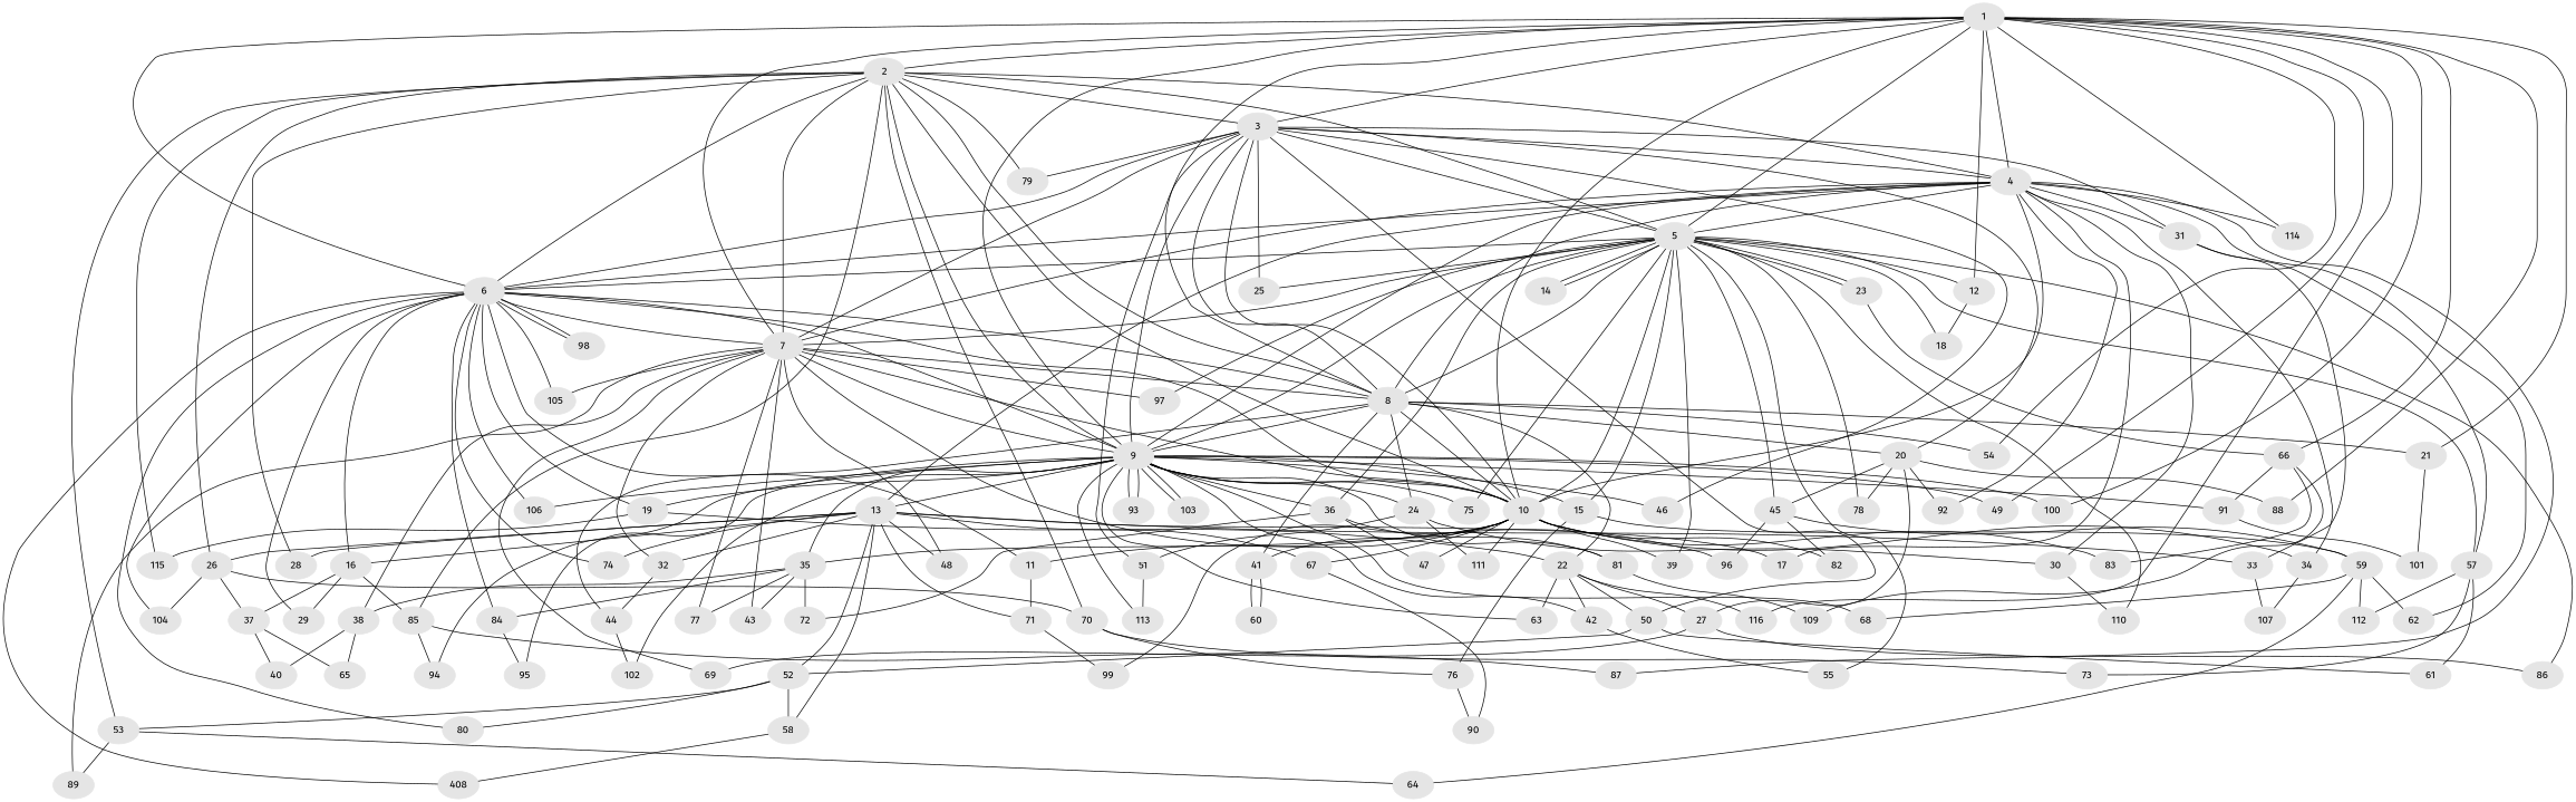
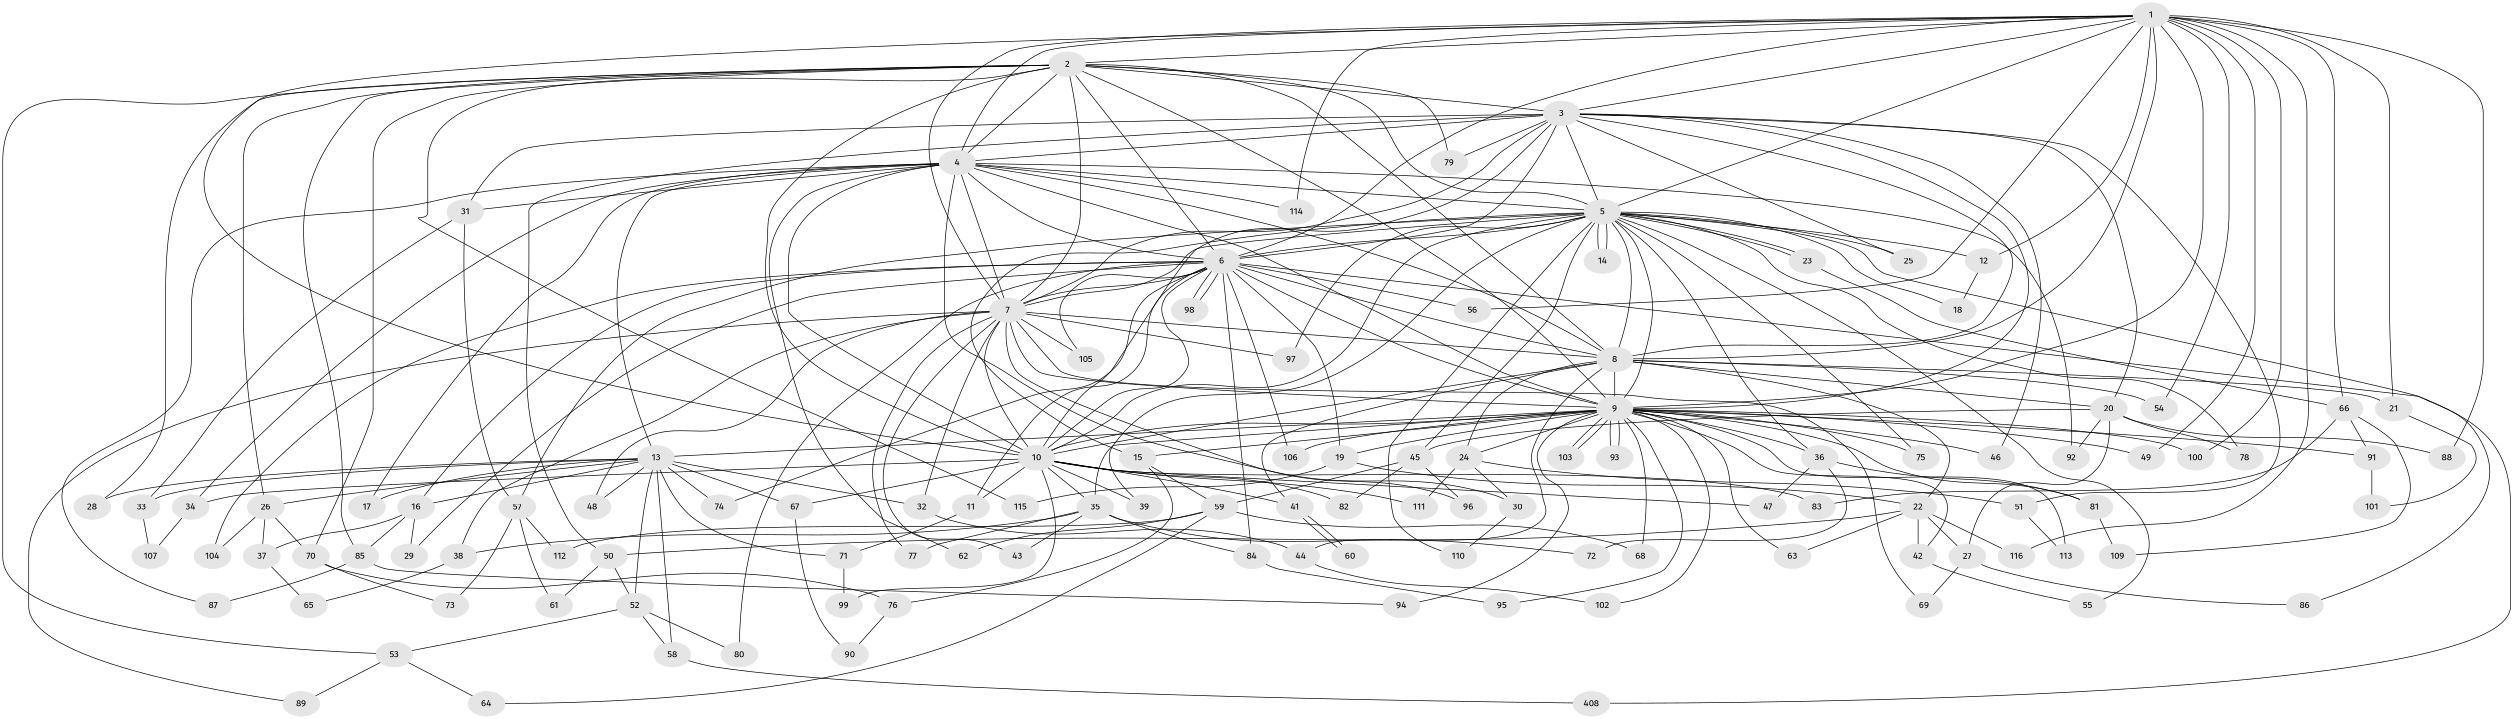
  graph {
    fontname="Fira Sans"
    node [color=gray90 fontname="Fira Sans" style=filled]
    edge [fontname="Fira Sans"]
    1
    2
    3
    4
    5
    6
    7
    8
    9
    10
    12
    21
    49
    54
+   56
    66
    88
    100
    114
    116
    26
    28
    53
    70
    79
    85
    115
    20
    25
    31
    46
    50
    51
    13
    17
    30
    34
    62
    87
    92
    14
    15
    18
    23
    36
    39
    45
    55
    57
    75
    78
    86
    97
    110
    11
    16
    19
    29
    74
    80
    84
    98
    104
    105
    106
    n66 [label=408]
    32
    38
    43
    48
    69
    77
    89
    96
    22
    24
    41
    44
    35
    42
    63
    68
    81
    91
    93
    94
    95
    102
    103
    113
    47
    67
    82
    83
    99
    111
    101
    109
    37
    64
    76
    73
    27
    33
    52
    61
    71
    58
    107
    59
    72
    112
-   40
    65
    60
    90
    1 -- 2
    1 -- 3
    1 -- 4
    1 -- 5
    1 -- 6
    1 -- 7
    1 -- 8
    1 -- 9
    1 -- 10
    1 -- 12
    1 -- 21
    1 -- 49
    1 -- 54
+   1 -- 56
    1 -- 66
    1 -- 88
    1 -- 100
    1 -- 114
    1 -- 116
    2 -- 3
    2 -- 4
    2 -- 5
    2 -- 6
    2 -- 7
    2 -- 8
    2 -- 9
    2 -- 10
    2 -- 26
    2 -- 28
    2 -- 53
    2 -- 70
    2 -- 79
    2 -- 85
    2 -- 115
    3 -- 4
    3 -- 5
    3 -- 6
    3 -- 7
    3 -- 8
    3 -- 9
    3 -- 10
    3 -- 79
    3 -- 20
    3 -- 25
    3 -- 31
    3 -- 46
    3 -- 50
    3 -- 51
    4 -- 5
    4 -- 6
    4 -- 7
    4 -- 8
    4 -- 9
    4 -- 10
    4 -- 114
    4 -- 31
    4 -- 13
    4 -- 17
    4 -- 30
    4 -- 34
    4 -- 62
    4 -- 87
    4 -- 92
    5 -- 6
    5 -- 7
    5 -- 8
    5 -- 9
    5 -- 10
    5 -- 12
    5 -- 25
    5 -- 14
    5 -- 14
    5 -- 15
    5 -- 18
    5 -- 23
    5 -- 23
    5 -- 36
    5 -- 39
    5 -- 45
    5 -- 55
    5 -- 57
    5 -- 75
    5 -- 78
    5 -- 86
    5 -- 97
    5 -- 110
    6 -- 7
    6 -- 8
    6 -- 9
    6 -- 10
+   6 -- 56
    6 -- 11
    6 -- 16
    6 -- 19
    6 -- 29
    6 -- 74
    6 -- 80
    6 -- 84
    6 -- 98
    6 -- 98
    6 -- 104
    6 -- 105
    6 -- 106
    6 -- n66
    7 -- 8
    7 -- 9
    7 -- 10
    7 -- 97
    7 -- 105
    7 -- 32
    7 -- 38
    7 -- 43
    7 -- 48
    7 -- 69
    7 -- 77
    7 -- 89
    7 -- 96
    8 -- 9
    8 -- 10
    8 -- 21
    8 -- 54
    8 -- 20
    8 -- 22
    8 -- 24
    8 -- 41
    8 -- 44
    9 -- 10
    9 -- 49
    9 -- 100
    9 -- 46
    9 -- 13
    9 -- 15
    9 -- 36
    9 -- 75
    9 -- 19
    9 -- 106
    9 -- 24
    9 -- 35
    9 -- 42
    9 -- 63
    9 -- 68
    9 -- 81
    9 -- 91
    9 -- 93
    9 -- 93
    9 -- 94
    9 -- 95
    9 -- 102
    9 -- 103
    9 -- 103
    9 -- 113
    10 -- 34
    10 -- 39
    10 -- 11
    10 -- 41
    10 -- 35
    10 -- 47
    10 -- 67
    10 -- 82
    10 -- 83
    10 -- 99
    10 -- 111
    12 -- 18
    21 -- 101
    66 -- 91
    66 -- 83
    66 -- 109
    26 -- 70
    26 -- 104
    26 -- 37
    53 -- 89
    53 -- 64
    70 -- 76
    70 -- 73
    85 -- 87
    85 -- 94
    20 -- 88
    20 -- 92
    20 -- 45
    20 -- 78
    20 -- 27
    31 -- 57
    31 -- 33
    50 -- 52
    50 -- 61
    51 -- 113
    13 -- 26
    13 -- 28
    13 -- 17
    13 -- 16
    13 -- 74
    13 -- 32
    13 -- 48
    13 -- 67
    13 -- 33
    13 -- 52
    13 -- 71
    13 -- 58
    30 -- 110
    34 -- 107
    15 -- 76
    15 -- 59
    23 -- 66
    36 -- 81
    36 -- 47
    36 -- 72
    45 -- 96
    45 -- 82
    45 -- 59
    57 -- 73
    57 -- 61
    57 -- 112
    11 -- 71
    16 -- 85
    16 -- 29
    16 -- 37
    19 -- 115
    19 -- 22
    84 -- 95
    32 -- 44
-   38 -- 40
    38 -- 65
    22 -- 116
    22 -- 50
    22 -- 42
    22 -- 63
    22 -- 27
    24 -- 51
    24 -- 30
    24 -- 111
    41 -- 60
    41 -- 60
    44 -- 102
    35 -- 84
    35 -- 38
    35 -- 43
    35 -- 77
    35 -- 72
    42 -- 55
    81 -- 109
    91 -- 101
    67 -- 90
-   37 -- 40
    37 -- 65
    76 -- 90
    27 -- 86
    27 -- 69
    33 -- 107
    52 -- 53
    52 -- 80
    52 -- 58
    71 -- 99
    58 -- n66
    59 -- 62
    59 -- 68
    59 -- 64
    59 -- 112
  }
